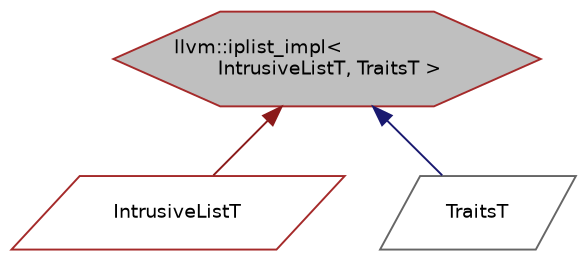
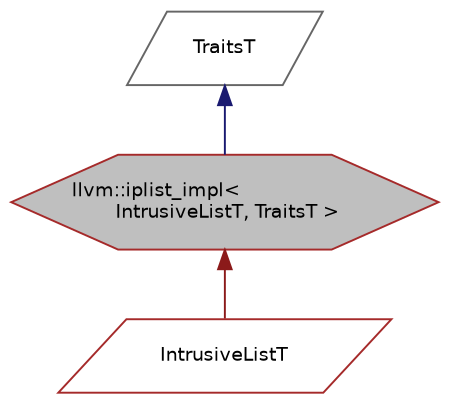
  digraph {
    node [color=brown fontname=Helvetica fontsize=10 shape=parallelogram]
    edge [dir=back fontname=Helvetica fontsize=10 labelfontname=Helvetica labelfontsize=10 style=solid]
    n1 [fillcolor=grey75 fontcolor=black height=0.2 label="llvm::iplist_impl\<\l IntrusiveListT, TraitsT \>" shape=hexagon style=filled width=0.4]
    n2 [height=0.2 label=IntrusiveListT width=0.4]
    n3 [color=gray40 height=0.2 label=TraitsT width=0.4]
    n1 -> n2 [color=firebrick4]
-   n1 -> n3 [color=midnightblue]
+   n3 -> n1 [color=midnightblue]
  }
